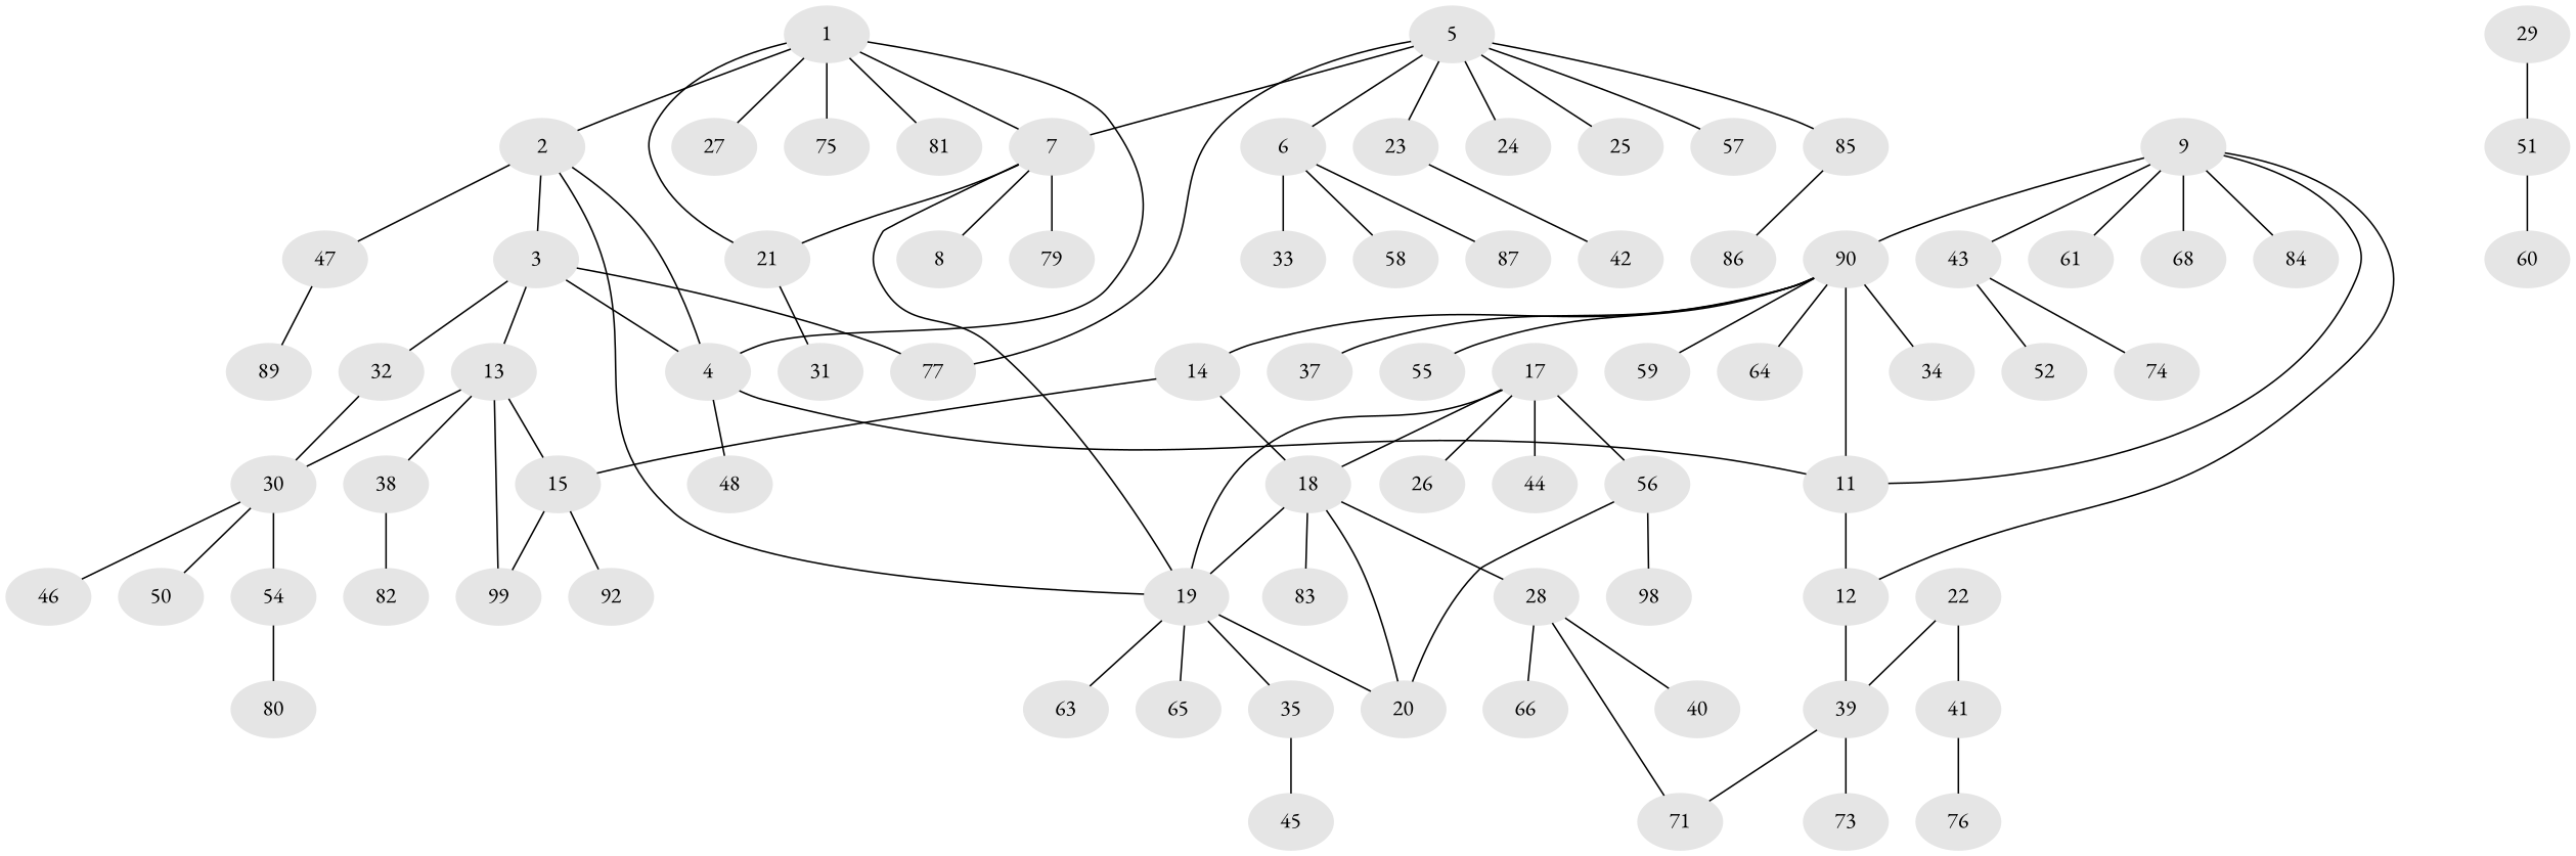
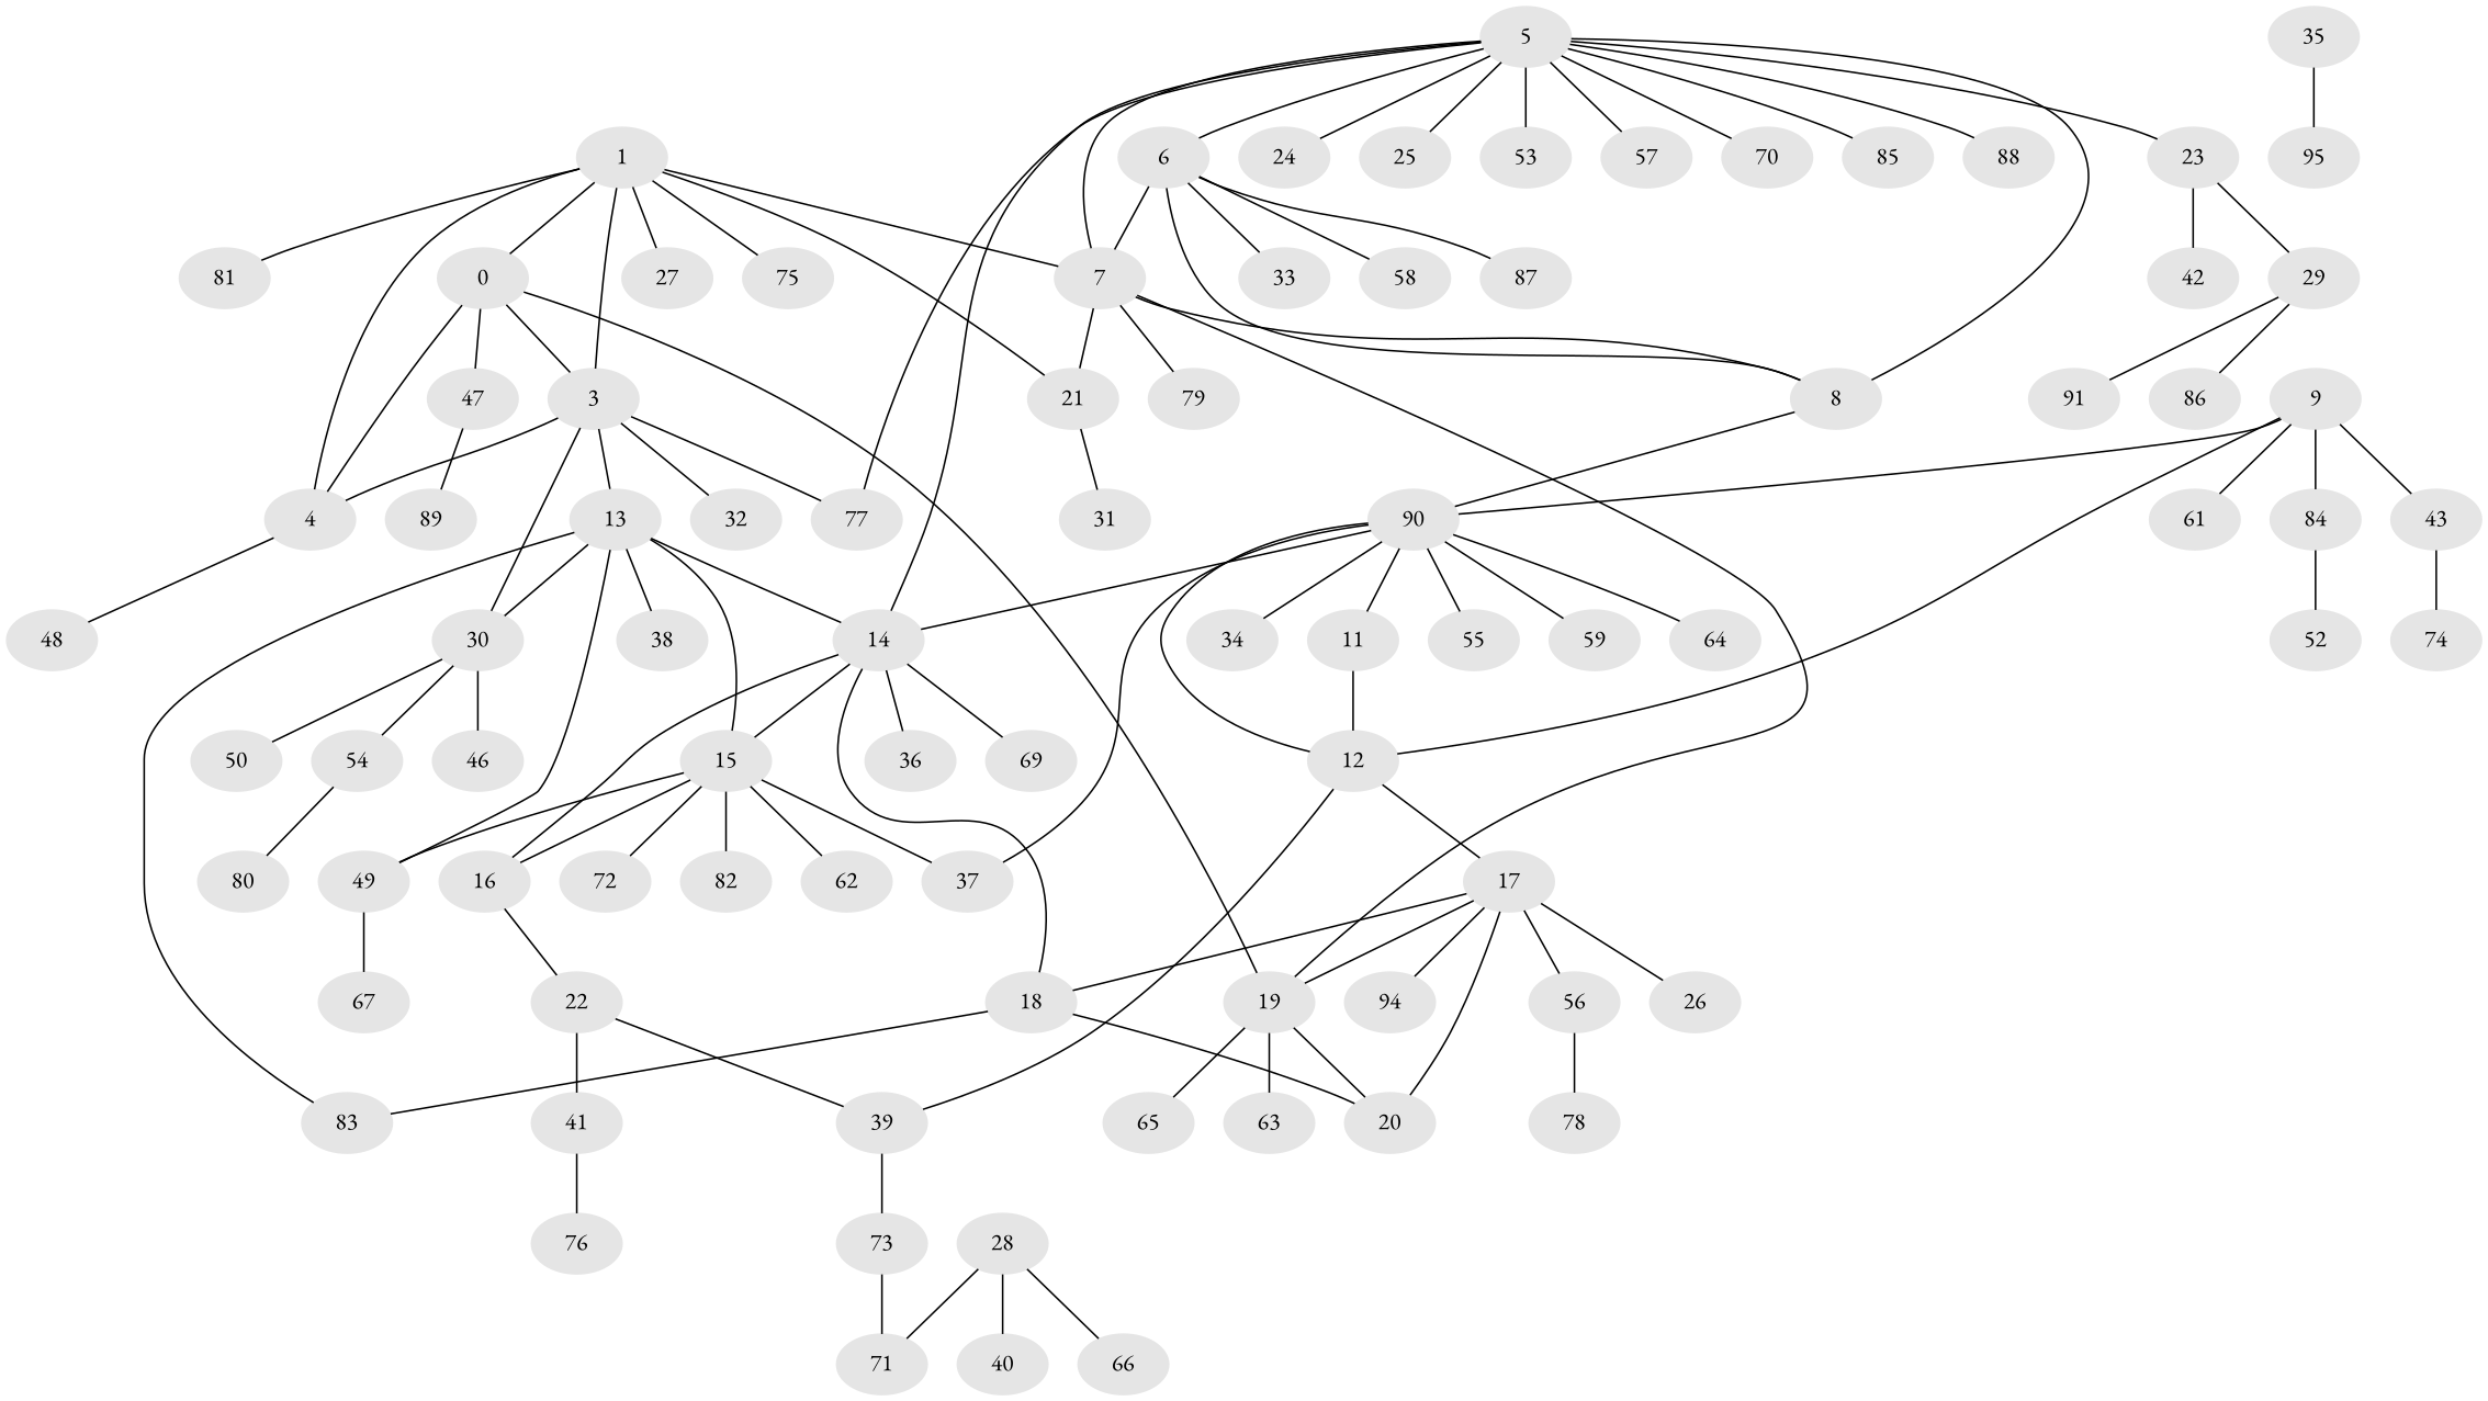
  graph {
    fontname="EB Garamond"
    node [color=gray90 fontname="EB Garamond" style=filled]
    edge [fontname="EB Garamond"]
    1
-   2
+   2 [label=0]
    3
    4
    7
    21
    27
    75
    81
    19
    47
    13
    30
    32
    77
    11
    48
    8
    79
    31
    20
    35
    63
    65
    89
    14
    15
    38
    83
-   49 [label=99]
+   49
    46
    50
    54
    12
    5
    6
    23
    24
    25
+   53
    57
+   70
    85
+   88
    33
    58
    87
    n48 [label=90]
+   16
    18
+   36
+   69
    29
    42
    86
    34
    37
    55
    59
    64
    9
    43
    61
-   68
    84
    17
    39
    52
    74
    26
-   44
+   44 [label=94]
    56
    71
    73
-   72 [label=92]
+   62
+   72
    82
    22
    28
+   67
    41
-   78 [label=98]
+   78
    40
    66
-   45
+   45 [label=95]
    76
-   51
-   60
+   51 [label=91]
    80
    1 -- 2
+   1 -- 3
    1 -- 4
    1 -- 7
    1 -- 21
    1 -- 27
    1 -- 75
    1 -- 81
    2 -- 3
    2 -- 4
    2 -- 19
    2 -- 47
    3 -- 4
    3 -- 13
-   32 -- 30
+   3 -- 30
    3 -- 32
    3 -- 77
-   4 -- 11
    4 -- 48
    7 -- 21
    7 -- 19
    7 -- 8
    7 -- 79
    21 -- 31
    19 -- 20
-   19 -- 35
    19 -- 63
    19 -- 65
    47 -- 89
    13 -- 30
+   13 -- 14
    13 -- 15
    13 -- 38
+   13 -- 83
    13 -- 49
    30 -- 46
    30 -- 50
    30 -- 54
    11 -- 12
+   8 -- n48
    35 -- 45
    14 -- 15
+   14 -- 16
    14 -- 18
+   14 -- 36
+   14 -- 69
    15 -- 49
+   15 -- 16
+   15 -- 37
+   15 -- 62
    15 -- 72
-   38 -- 82
+   15 -- 82
+   49 -- 67
    54 -- 80
+   12 -- 17
    12 -- 39
    5 -- 7
    5 -- 77
+   5 -- 8
+   5 -- 14
    5 -- 6
    5 -- 23
    5 -- 24
    5 -- 25
+   5 -- 53
    5 -- 57
+   5 -- 70
    5 -- 85
+   5 -- 88
+   6 -- 7
+   6 -- 8
    6 -- 33
    6 -- 58
    6 -- 87
+   23 -- 29
    23 -- 42
-   85 -- 86
+   29 -- 86
    n48 -- 11
    n48 -- 14
+   n48 -- 12
    n48 -- 34
    n48 -- 37
    n48 -- 55
    n48 -- 59
    n48 -- 64
-   18 -- 19
+   16 -- 22
    18 -- 20
    18 -- 83
-   18 -- 28
    29 -- 51
-   9 -- 11
    9 -- 12
    9 -- n48
    9 -- 43
    9 -- 61
-   9 -- 68
    9 -- 84
-   43 -- 52
+   84 -- 52
    43 -- 74
    17 -- 19
-   56 -- 20
+   17 -- 20
    17 -- 18
    17 -- 26
    17 -- 44
    17 -- 56
-   39 -- 71
+   73 -- 71
    39 -- 73
    56 -- 78
    22 -- 39
    22 -- 41
    28 -- 71
    28 -- 40
    28 -- 66
    41 -- 76
-   51 -- 60
  }
